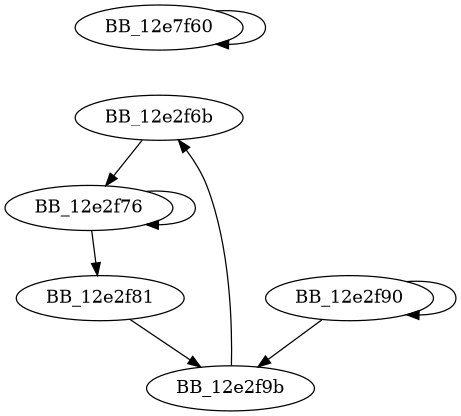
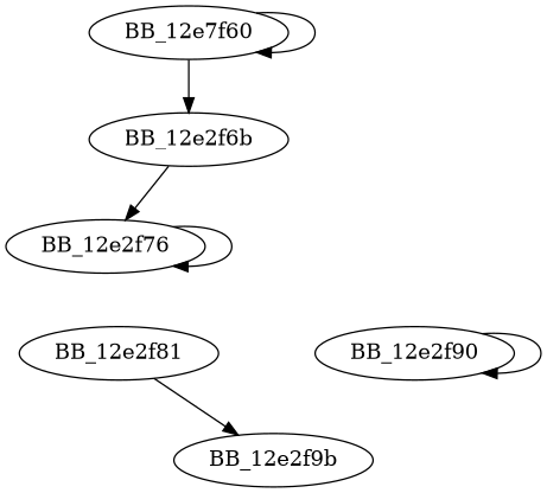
  digraph {
    n1 [label=BB_12e7f60]
    BB_12e2f6b
    BB_12e2f76
    BB_12e2f81
    BB_12e2f9b
    BB_12e2f90
    n1 -> n1
-   BB_12e2f9b -> BB_12e2f6b
+   n1 -> BB_12e2f6b
    BB_12e2f6b -> BB_12e2f76
    BB_12e2f76 -> BB_12e2f76
-   BB_12e2f76 -> BB_12e2f81
    BB_12e2f81 -> BB_12e2f9b
-   BB_12e2f90 -> BB_12e2f9b
    BB_12e2f90 -> BB_12e2f90
  }
